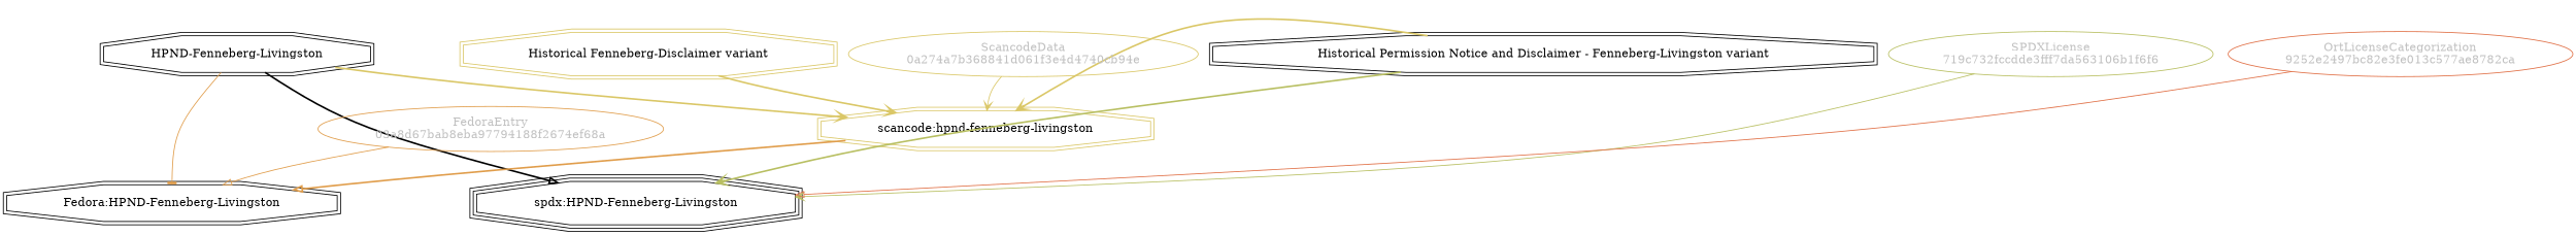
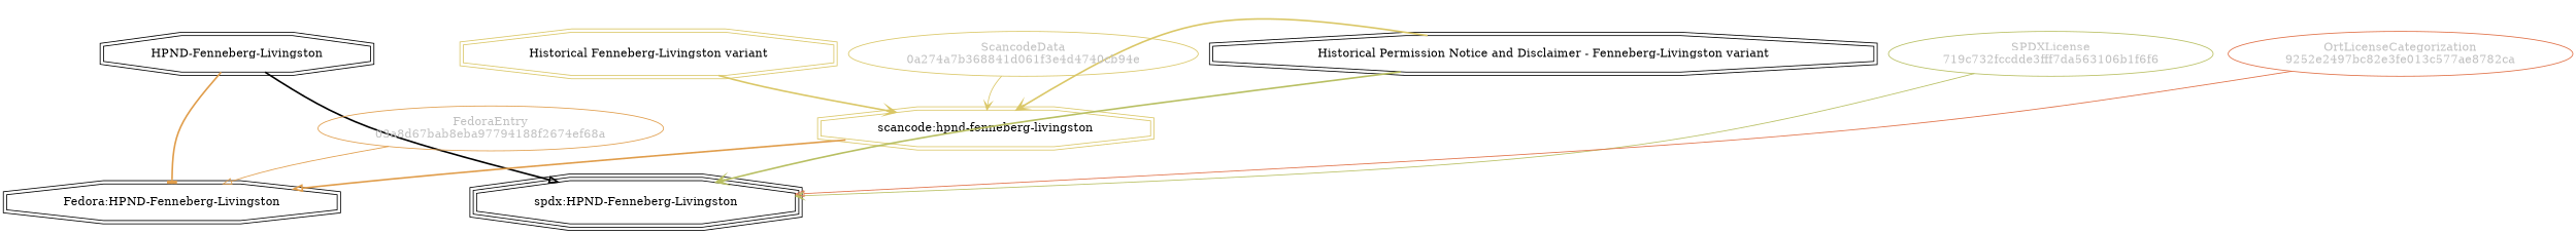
  strict digraph {
    splines=curved
    node [shape=doubleoctagon]
    edge [arrowhead=vee color="#dac767" weight=0.7 style=bold]
    n1 [color="#b8bf62" fillcolor="beige;1" fontcolor=gray label="SPDXLicense\n719c732fccdde3fff7da563106b1f6f6" shape=ellipse]
    n2 [label="spdx:HPND-Fenneberg-Livingston" shape=tripleoctagon]
    n3 [color=black label="Fedora:HPND-Fenneberg-Livingston"]
    n4 [label="HPND-Fenneberg-Livingston"]
    n5 [color="#dac767" label="scancode:hpnd-fenneberg-livingston"]
    n6 [label="Historical Permission Notice and Disclaimer - Fenneberg-Livingston variant"]
    n7 [color="#e09d4b" fillcolor="beige;1" fontcolor=gray label="FedoraEntry\n03a8d67bab8eba97794188f2674ef68a" shape=ellipse]
    n8 [color="#dac767" fillcolor="beige;1" fontcolor=gray label="ScancodeData\n0a274a7b368841d061f3e4d4740cb94e" shape=ellipse]
-   n9 [color="#dac767" label="Historical Fenneberg-Disclaimer variant"]
+   n9 [color="#dac767" label="Historical Fenneberg-Livingston variant"]
    n10 [color="#e06f45" fillcolor="beige;1" fontcolor=gray label="OrtLicenseCategorization\n9252e2497bc82e3fe013c577ae8782ca" shape=ellipse]
    n1 -> n2 [color="#b8bf62" weight=0.5 style=""]
    n4 -> n2 [arrowhead=onormal color=""]
-   n4 -> n3 [arrowhead=tee color="#e09d4b" style=solid]
-   n4 -> n5
+   n4 -> n3 [arrowhead=tee color="#e09d4b"]
    n5 -> n3 [arrowhead=onormal color="#e09d4b"]
    n6 -> n2 [color="#b8bf62"]
    n6 -> n5
    n7 -> n3 [arrowhead=onormal color="#e09d4b" weight=0.5 style=""]
    n8 -> n5 [weight=0.5 style=""]
    n9 -> n5
    n10 -> n2 [arrowhead=onormal color="#e06f45" weight=0.5 style=""]
  }
